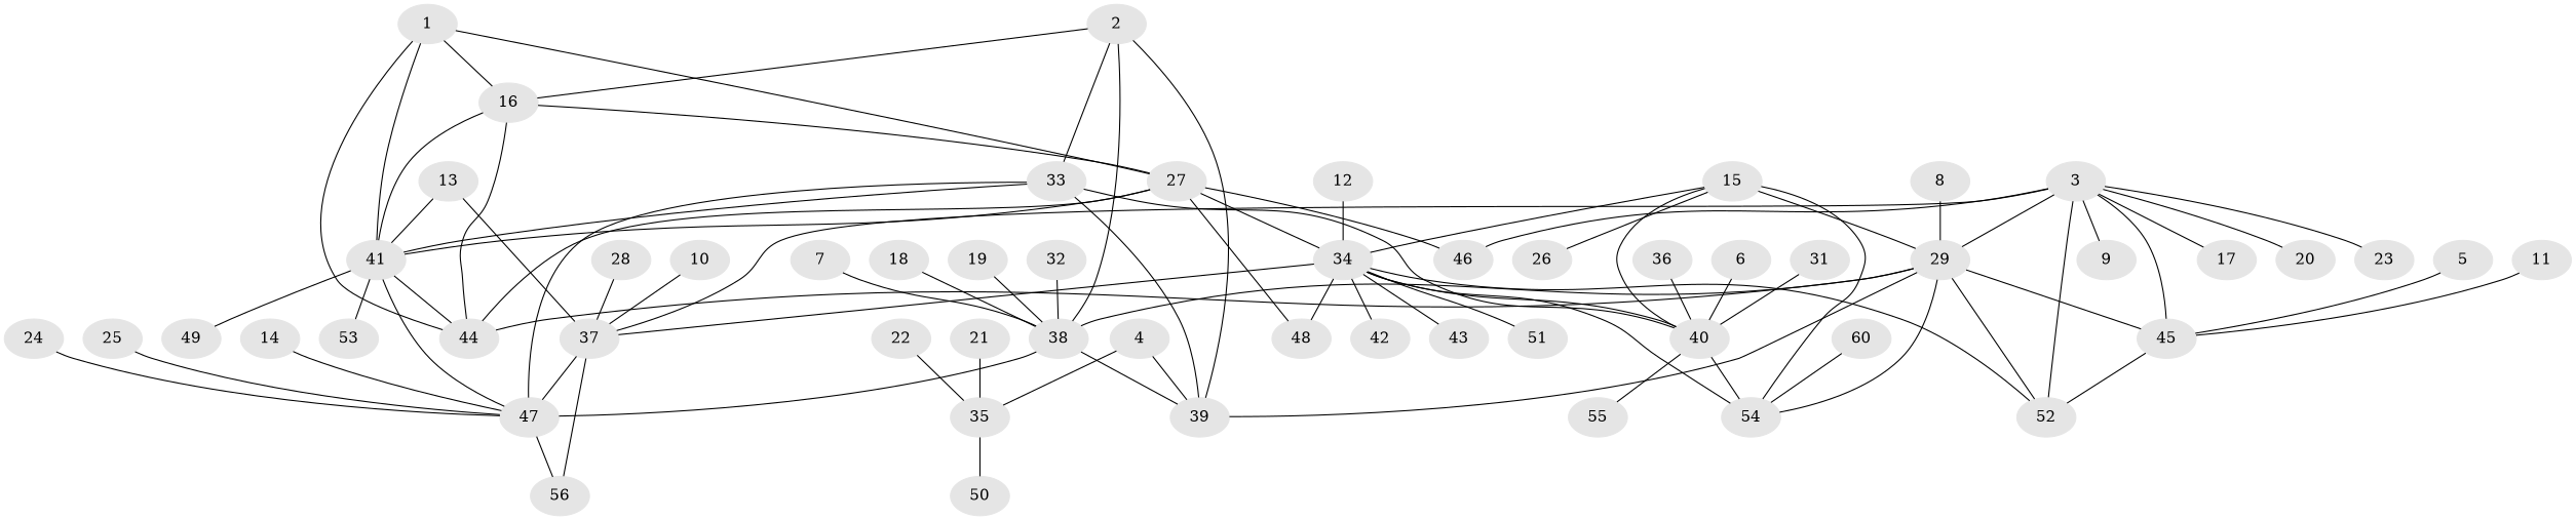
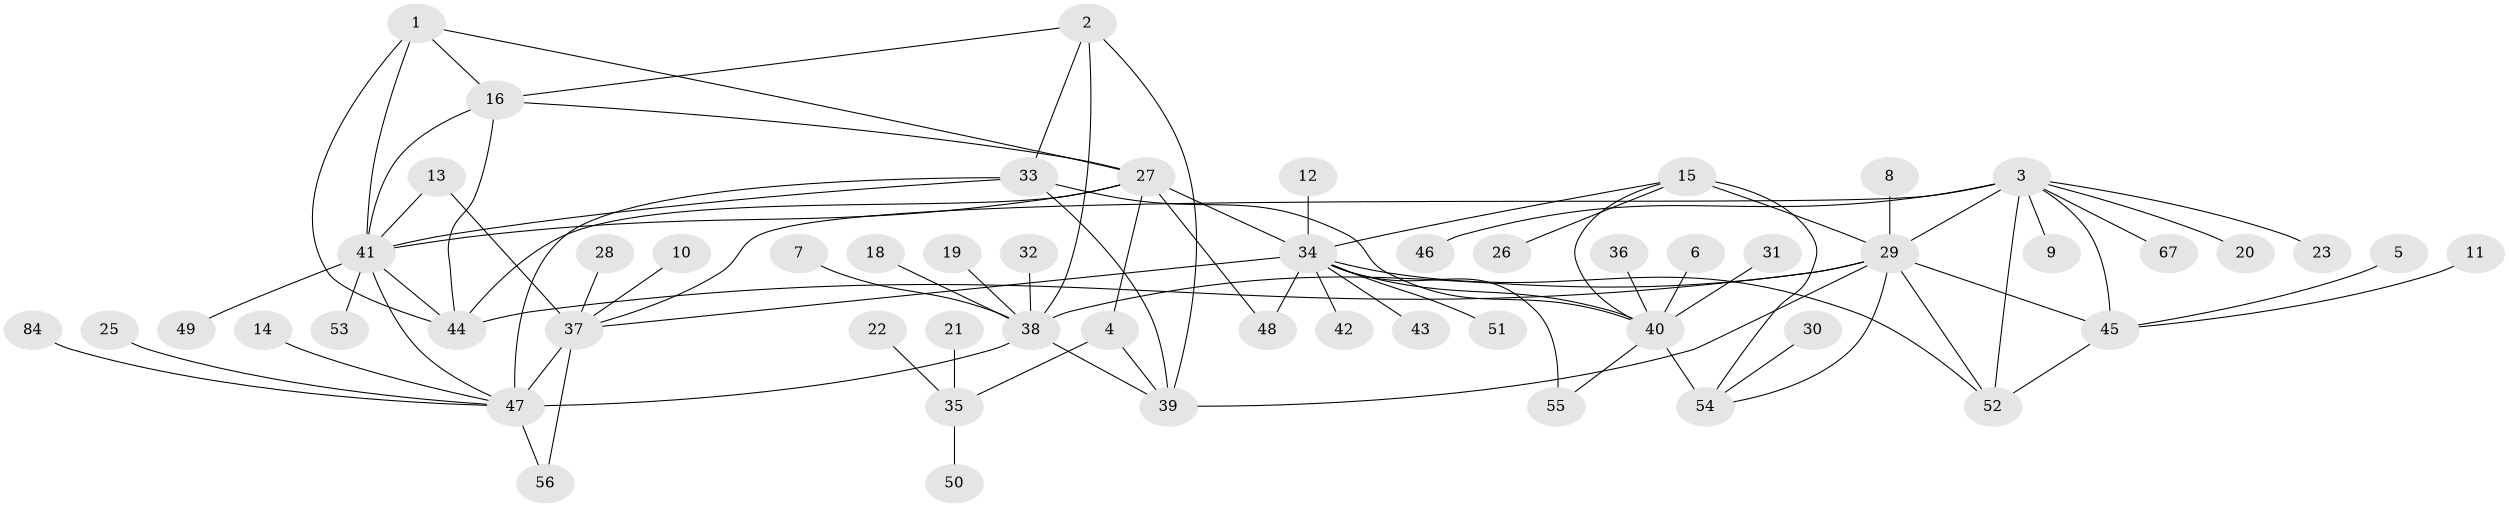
  graph {
    node [color=gray90 style=filled]
    edge [weight=1.0]
    1
    16
    27
    41
    44
    46
    34
    48
    47
    49
    53
    2
    33
    38
    39
    40
    3
    9
-   17
+   17 [label=67]
    20
    23
    29
    37
    45
    52
    54
    56
    4
    35
    50
    5
    6
    55
    7
    8
    10
    11
    12
    42
    43
    51
    13
    14
    15
    26
    18
    19
    21
    22
-   24
+   24 [label=84]
    25
    28
-   30 [label=60]
+   30
    31
    32
    36
    1 -- 16
    1 -- 27
    1 -- 41
    1 -- 44
    16 -- 27
    16 -- 41
    16 -- 44
    27 -- 41
    27 -- 44
-   27 -- 46
+   27 -- 4
    27 -- 34
    27 -- 48
    41 -- 44
    41 -- 47
    41 -- 49
    41 -- 53
    34 -- 48
    34 -- 40
    34 -- 37
    34 -- 52
-   34 -- 54 [weight=2.0]
+   34 -- 55 [weight=2.0]
    34 -- 42
    34 -- 43
    34 -- 51
    47 -- 56 [weight=2.0]
    2 -- 16
    2 -- 33
    2 -- 38
    2 -- 39 [weight=2.0]
    33 -- 41
    33 -- 47
    33 -- 39 [weight=2.0]
    33 -- 40
    38 -- 47
    38 -- 39 [weight=2.0]
    40 -- 54 [weight=2.0]
    40 -- 55
    3 -- 46
    3 -- 9
    3 -- 17
    3 -- 20
    3 -- 23
    3 -- 29 [weight=2.0]
    3 -- 37
    3 -- 45 [weight=2.0]
    3 -- 52 [weight=2.0]
    29 -- 44
    29 -- 38
    29 -- 39
    29 -- 45
    29 -- 52
    29 -- 54
    37 -- 47 [weight=4.0]
    37 -- 56 [weight=2.0]
    45 -- 52
    4 -- 39
    4 -- 35
    35 -- 50
    5 -- 45
    6 -- 40
    7 -- 38
    8 -- 29
    10 -- 37
    11 -- 45
    12 -- 34
    13 -- 41
    13 -- 37
    14 -- 47
    15 -- 34
    15 -- 40
    15 -- 29
    15 -- 54 [weight=2.0]
    15 -- 26
    18 -- 38
    19 -- 38
    21 -- 35
    22 -- 35
    24 -- 47
    25 -- 47
    28 -- 37
    30 -- 54
    31 -- 40
    32 -- 38
    36 -- 40
  }
